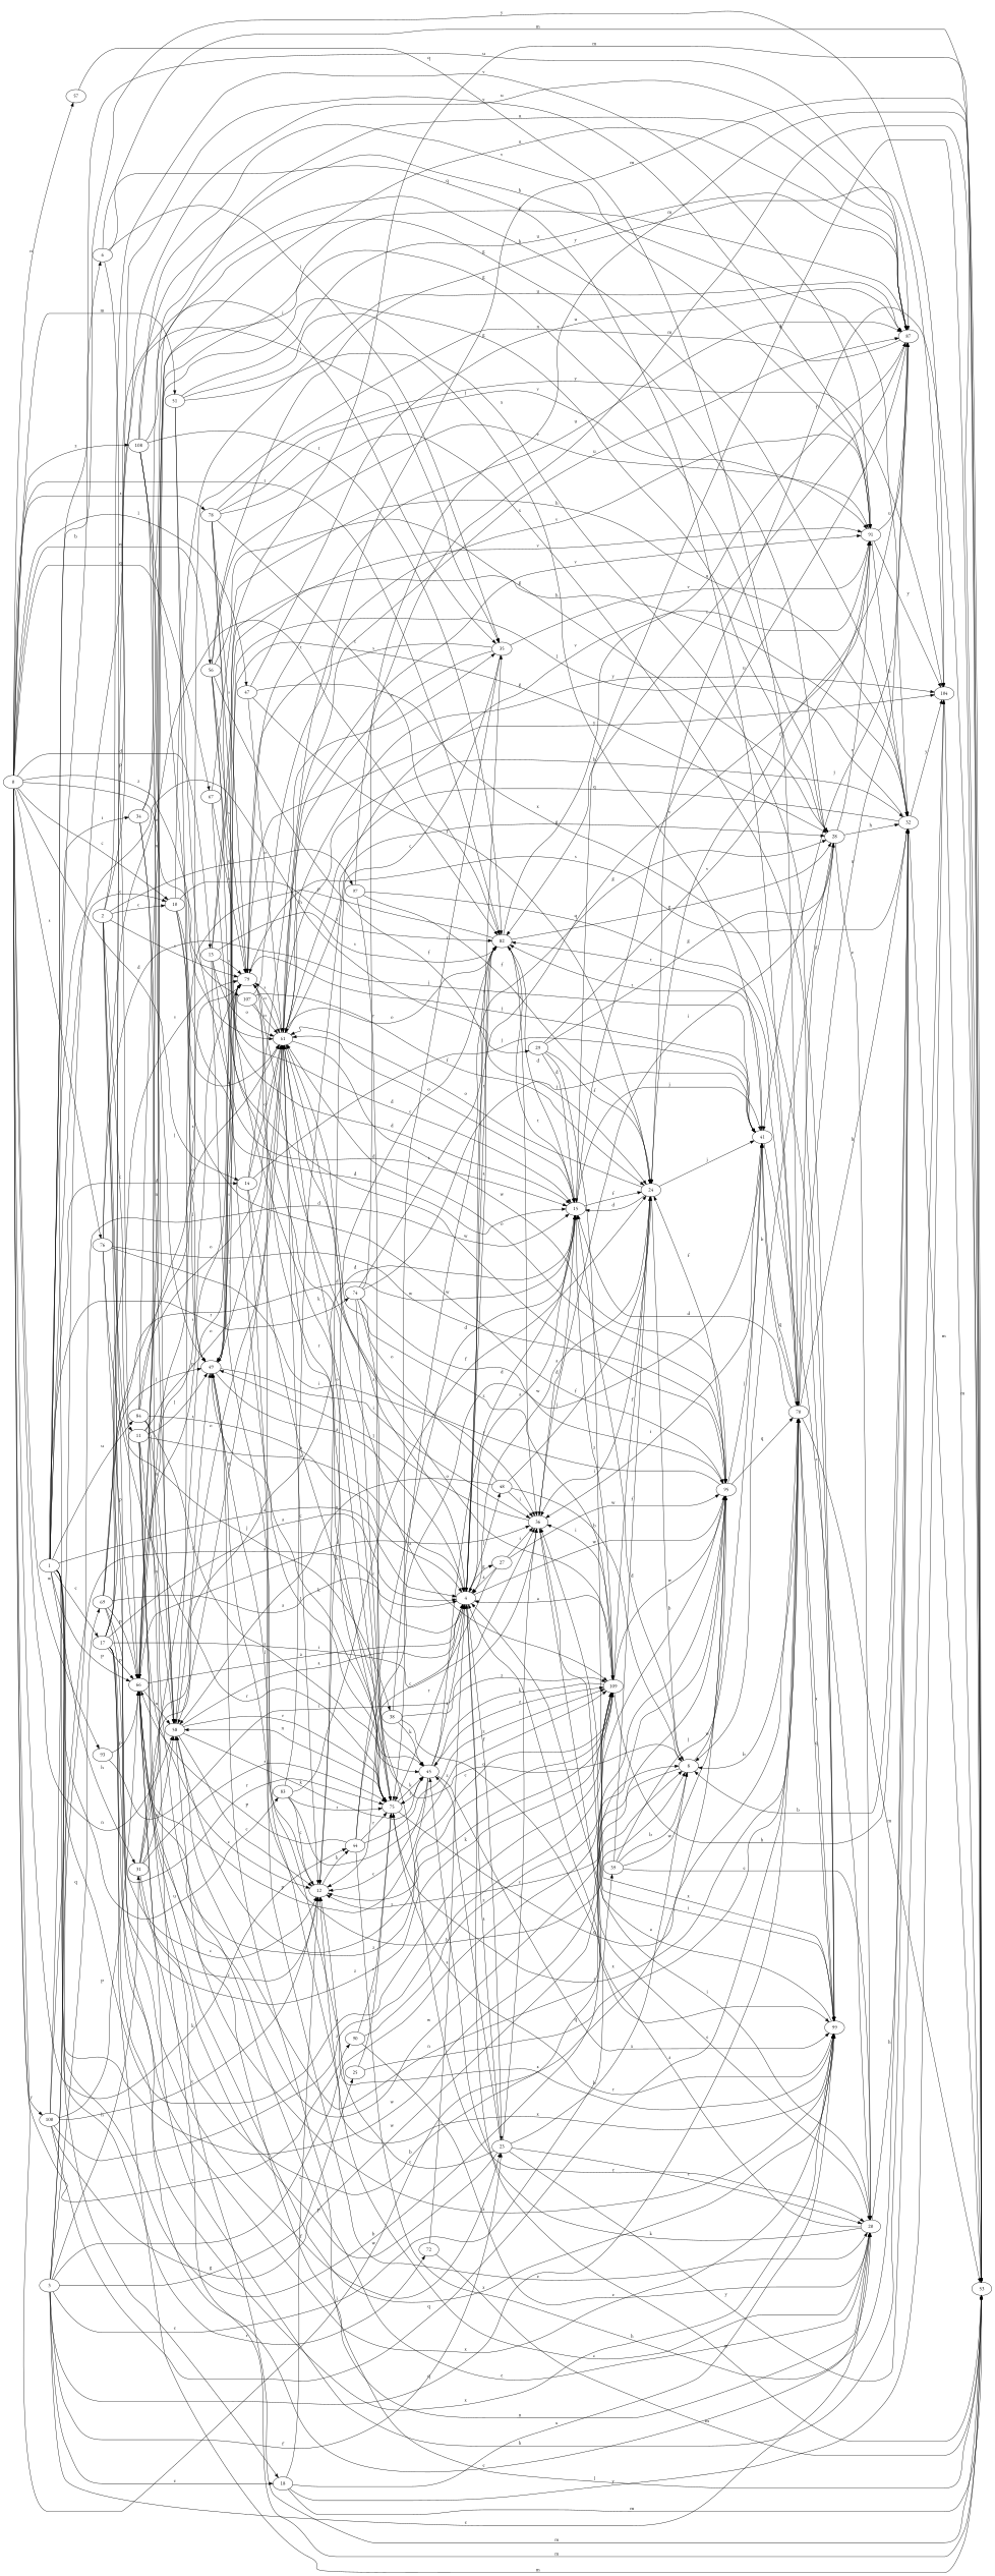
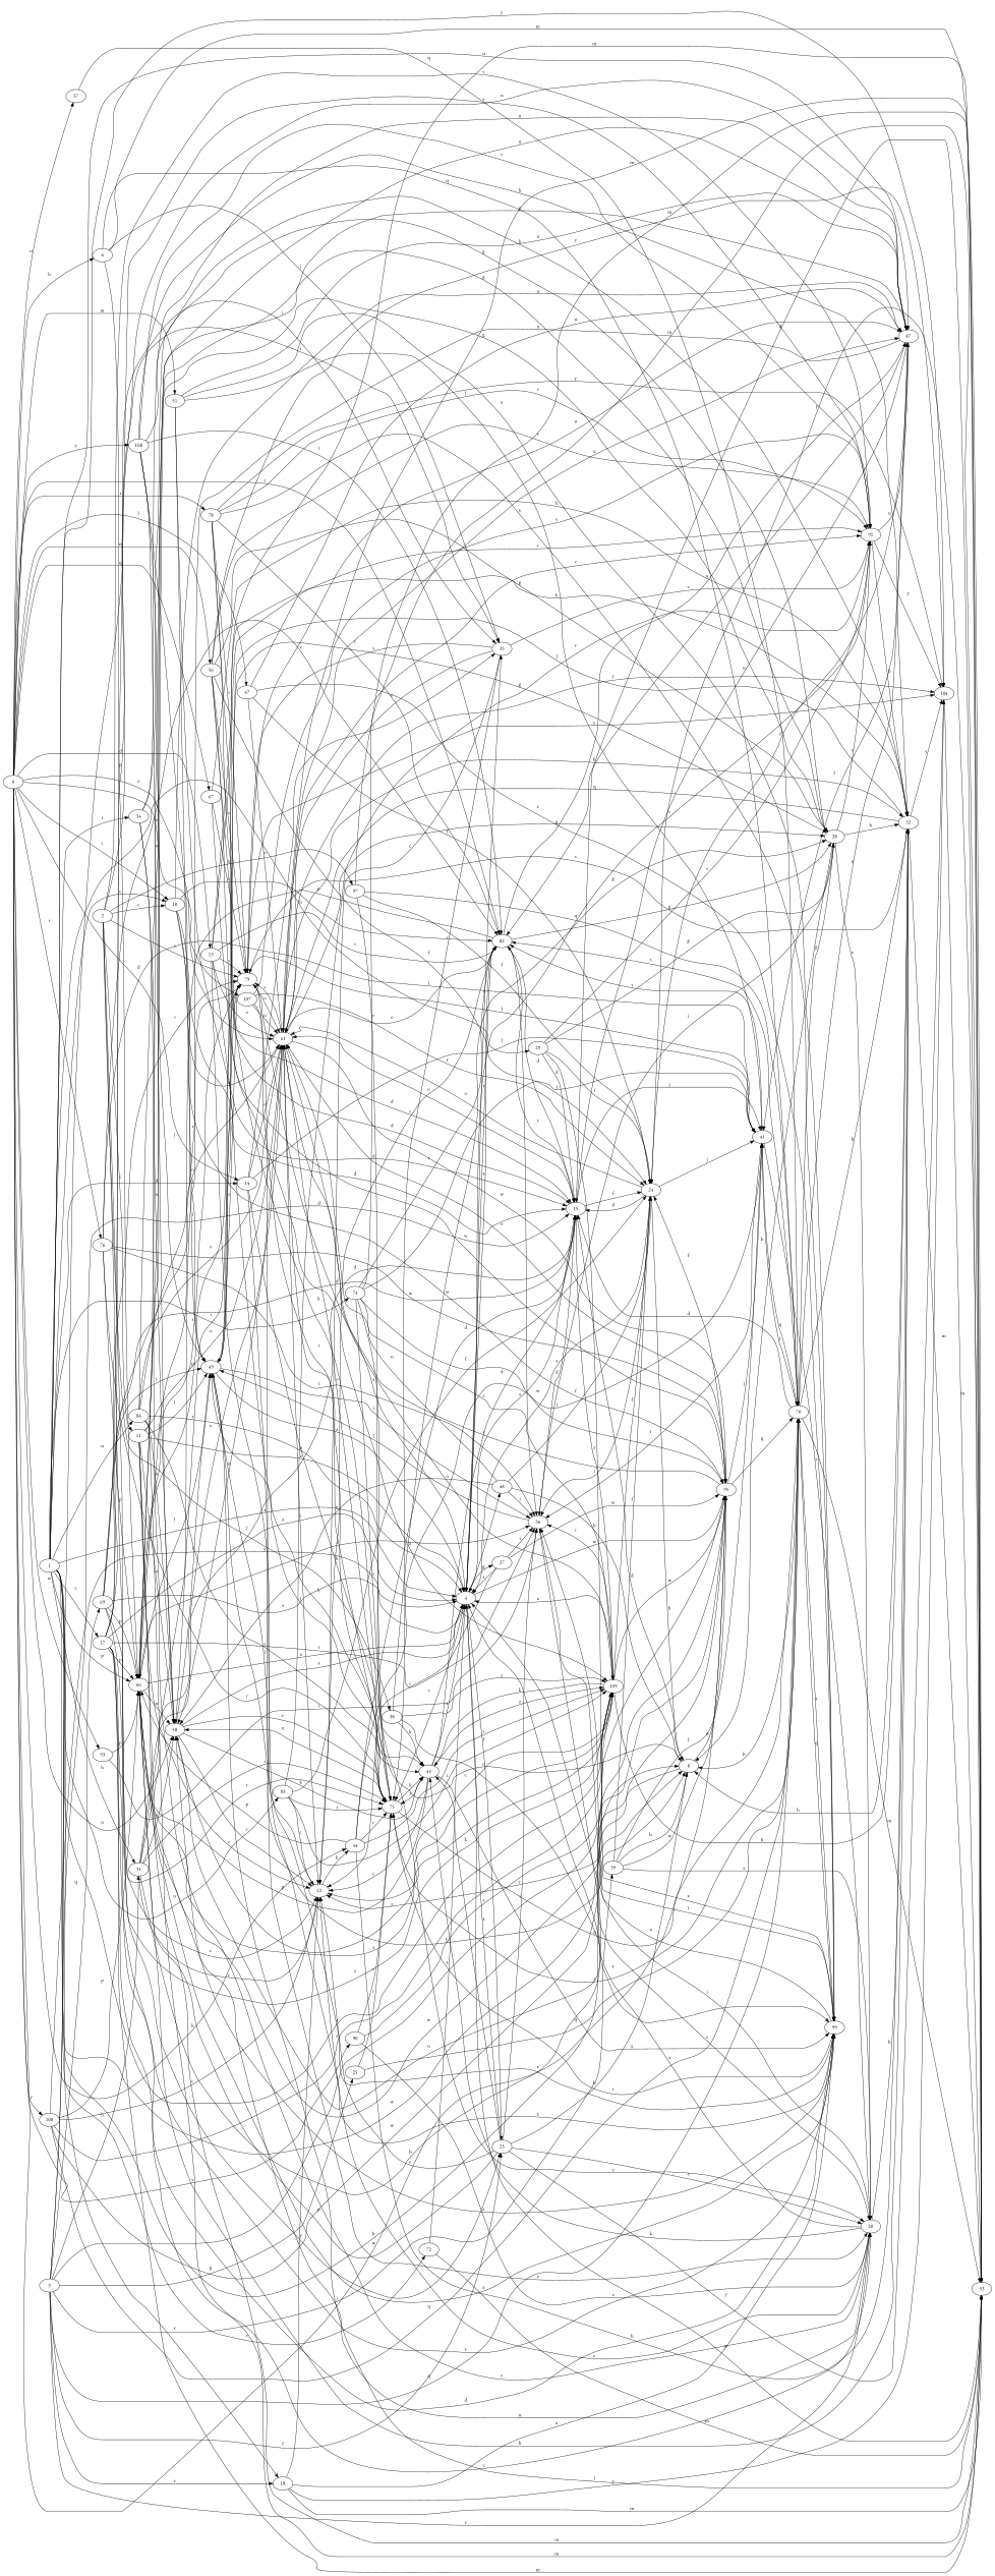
  strict digraph {
    fontname="EB Garamond"
    rankdir=LR
    node [fontname="EB Garamond"]
    edge [fontname="EB Garamond"]
    0
    6
    10
    13
    14
    44
    47
    51
    56
    57
    58
    61
    67
    76
    78
    82
    90
    93
    95
    100
    107
    108
    66
    35
    70
    53
    87
    49
    79
    20
    32
    45
    99
    41
    109
    15
    75
    24
    104
    91
    28
    4
    12
    36
    1
    8
    17
    18
    29
    31
    34
    72
    74
    83
    84
    23
    27
    48
    2
    11
    38
    97
    3
    25
    39
    69
-   100 -> 6 [label=b]
+   0 -> 6 [label=b]
    0 -> 10 [label=c]
    0 -> 13 [label=d]
    0 -> 14 [label=d]
    0 -> 44 [label=k]
    0 -> 47 [label=l]
    0 -> 51 [label=m]
    0 -> 56 [label=n]
    0 -> 57 [label=n]
    0 -> 58 [label=n]
    0 -> 61 [label=o]
    0 -> 67 [label=q]
    0 -> 76 [label=s]
    0 -> 78 [label=s]
    0 -> 82 [label=t]
    0 -> 90 [label=v]
    0 -> 93 [label=w]
    0 -> 95 [label=w]
    0 -> 100 [label=y]
    0 -> 107 [label=z]
    0 -> 108 [label=z]
    6 -> 66 [label=p]
    6 -> 35 [label=i]
    6 -> 70 [label=q]
    6 -> 53 [label=m]
    10 -> 61 [label=o]
    10 -> 82 [label=t]
    10 -> 95 [label=w]
    10 -> 87 [label=u]
    10 -> 49 [label=l]
    13 -> 61 [label=o]
    13 -> 82 [label=t]
    13 -> 53 [label=m]
    13 -> 79 [label=s]
    13 -> 20 [label=e]
    13 -> 32 [label=h]
    13 -> 45 [label=k]
    14 -> 61 [label=o]
    14 -> 35 [label=i]
    14 -> 45 [label=k]
    14 -> 99 [label=x]
    14 -> 41 [label=j]
    44 -> 66 [label=p]
    44 -> 32 [label=h]
    44 -> 41 [label=j]
    44 -> 109 [label=z]
    44 -> 15 [label=d]
    44 -> 75 [label=r]
    47 -> 61 [label=o]
    47 -> 87 [label=u]
    47 -> 99 [label=x]
    47 -> 24 [label=f]
    51 -> 87 [label=u]
    51 -> 49 [label=l]
    51 -> 99 [label=x]
    51 -> 41 [label=j]
    51 -> 15 [label=d]
    56 -> 79 [label=s]
    56 -> 109 [label=z]
    56 -> 15 [label=d]
    56 -> 24 [label=f]
    56 -> 104 [label=y]
    56 -> 91 [label=v]
    56 -> 28 [label=g]
    57 -> 70 [label=q]
    58 -> 49 [label=l]
    58 -> 45 [label=k]
    58 -> 109 [label=z]
    58 -> 75 [label=r]
    58 -> 4 [label=a]
    58 -> 12 [label=c]
    61 -> 58 [label=n]
    61 -> 95 [label=w]
    61 -> 53 [label=m]
    61 -> 87 [label=u]
    61 -> 79 [label=s]
    61 -> 32 [label=h]
    61 -> 104 [label=y]
    61 -> 91 [label=v]
    61 -> 28 [label=g]
    61 -> 4 [label=a]
    61 -> 12 [label=c]
    67 -> 95 [label=w]
    67 -> 79 [label=s]
    67 -> 32 [label=h]
    76 -> 82 [label=t]
    76 -> 95 [label=w]
    76 -> 66 [label=p]
    76 -> 41 [label=j]
    76 -> 75 [label=r]
    76 -> 36 [label=i]
    78 -> 82 [label=t]
    78 -> 79 [label=s]
    78 -> 45 [label=k]
    78 -> 99 [label=x]
    78 -> 15 [label=d]
    78 -> 104 [label=y]
    78 -> 91 [label=v]
    82 -> 61 [label=o]
    82 -> 66 [label=p]
    82 -> 87 [label=u]
    82 -> 15 [label=d]
    82 -> 28 [label=g]
    82 -> 4 [label=a]
    82 -> 12 [label=c]
    82 -> 36 [label=i]
    90 -> 20 [label=e]
    90 -> 109 [label=z]
    90 -> 75 [label=r]
    93 -> 66 [label=p]
    93 -> 36 [label=i]
    95 -> 61 [label=o]
    95 -> 70 [label=q]
    95 -> 79 [label=s]
    95 -> 41 [label=j]
    95 -> 24 [label=f]
    95 -> 12 [label=c]
    100 -> 95 [label=w]
    100 -> 66 [label=p]
    100 -> 70 [label=q]
    100 -> 109 [label=z]
    100 -> 4 [label=a]
    100 -> 12 [label=c]
    107 -> 61 [label=o]
    107 -> 75 [label=r]
    107 -> 24 [label=f]
    107 -> 91 [label=v]
    108 -> 58 [label=n]
    108 -> 82 [label=t]
    108 -> 49 [label=l]
    108 -> 32 [label=h]
    108 -> 15 [label=d]
    108 -> 91 [label=v]
    108 -> 28 [label=g]
    66 -> 58 [label=n]
    66 -> 95 [label=w]
    66 -> 79 [label=s]
    66 -> 32 [label=h]
    66 -> 99 [label=x]
    66 -> 109 [label=z]
    66 -> 28 [label=g]
    66 -> 4 [label=a]
    66 -> 36 [label=i]
    35 -> 61 [label=o]
    35 -> 79 [label=s]
    35 -> 75 [label=r]
    35 -> 91 [label=v]
    35 -> 12 [label=c]
    70 -> 82 [label=t]
    70 -> 53 [label=m]
    70 -> 87 [label=u]
    70 -> 32 [label=h]
    70 -> 99 [label=x]
    70 -> 41 [label=j]
    70 -> 15 [label=d]
    70 -> 75 [label=r]
    70 -> 28 [label=g]
    70 -> 8 [label=b]
    53 -> 49 [label=l]
    53 -> 15 [label=d]
    53 -> 24 [label=f]
    87 -> 58 [label=n]
    87 -> 82 [label=t]
    87 -> 66 [label=p]
    87 -> 41 [label=j]
    87 -> 24 [label=f]
    49 -> 79 [label=s]
    49 -> 91 [label=v]
    49 -> 28 [label=g]
    49 -> 4 [label=a]
    49 -> 36 [label=i]
    49 -> 8 [label=b]
    79 -> 61 [label=o]
    79 -> 66 [label=p]
    79 -> 87 [label=u]
-   79 -> 49 [label=l]
+   66 -> 49 [label=l]
    79 -> 99 [label=x]
    79 -> 41 [label=j]
    79 -> 104 [label=y]
    20 -> 58 [label=n]
    20 -> 32 [label=h]
    20 -> 45 [label=k]
    20 -> 4 [label=a]
    20 -> 12 [label=c]
    20 -> 36 [label=i]
    32 -> 61 [label=q]
    32 -> 53 [label=m]
    32 -> 49 [label=l]
    32 -> 79 [label=s]
    32 -> 104 [label=y]
    32 -> 8 [label=b]
    45 -> 66 [label=p]
    45 -> 99 [label=x]
    45 -> 109 [label=z]
    45 -> 15 [label=d]
    45 -> 75 [label=r]
    45 -> 4 [label=a]
    45 -> 12 [label=c]
    99 -> 70 [label=q]
    99 -> 75 [label=r]
    99 -> 4 [label=a]
    99 -> 36 [label=i]
    41 -> 82 [label=t]
    41 -> 70 [label=q]
    41 -> 20 [label=e]
    41 -> 36 [label=i]
    109 -> 61 [label=o]
    109 -> 95 [label=w]
    109 -> 32 [label=h]
    109 -> 45 [label=k]
    109 -> 24 [label=f]
    109 -> 4 [label=a]
    109 -> 12 [label=c]
    109 -> 36 [label=i]
    15 -> 61 [label=o]
    15 -> 82 [label=t]
    15 -> 87 [label=u]
    15 -> 41 [label=j]
    15 -> 109 [label=z]
    15 -> 24 [label=f]
    15 -> 4 [label=a]
    75 -> 58 [label=n]
    75 -> 61 [label=o]
    75 -> 70 [label=q]
    75 -> 49 [label=l]
    75 -> 45 [label=k]
    24 -> 61 [label=o]
    24 -> 41 [label=j]
    24 -> 15 [label=d]
    24 -> 4 [label=a]
    24 -> 36 [label=i]
    24 -> 8 [label=b]
    104 -> 53 [label=m]
    91 -> 87 [label=u]
    91 -> 32 [label=h]
    91 -> 104 [label=y]
    28 -> 20 [label=e]
    28 -> 32 [label=h]
    28 -> 91 [label=v]
    28 -> 36 [label=i]
    28 -> 8 [label=b]
    4 -> 82 [label=t]
    4 -> 95 [label=w]
    4 -> 35 [label=i]
    4 -> 53 [label=m]
    4 -> 75 [label=r]
    4 -> 91 [label=v]
    4 -> 23 [label=f]
    4 -> 27 [label=g]
    4 -> 48 [label=l]
    12 -> 44 [label=k]
    12 -> 49 [label=l]
    36 -> 49 [label=l]
    36 -> 20 [label=e]
    36 -> 15 [label=d]
    1 -> 10 [label=c]
    1 -> 14 [label=d]
    1 -> 95 [label=w]
    1 -> 66 [label=p]
    1 -> 87 [label=u]
    1 -> 109 [label=z]
    1 -> 104 [label=y]
    1 -> 4 [label=a]
    1 -> 8 [label=b]
    1 -> 17 [label=e]
    1 -> 18 [label=e]
    1 -> 29 [label=h]
    1 -> 31 [label=h]
    1 -> 34 [label=i]
    1 -> 72 [label=r]
    1 -> 74 [label=r]
    1 -> 83 [label=u]
    1 -> 84 [label=u]
    8 -> 58 [label=n]
    8 -> 61 [label=o]
    8 -> 95 [label=w]
    8 -> 15 [label=d]
    17 -> 61 [label=o]
    17 -> 66 [label=p]
    17 -> 53 [label=m]
    17 -> 87 [label=u]
    17 -> 49 [label=l]
    17 -> 20 [label=e]
    17 -> 99 [label=x]
    17 -> 109 [label=z]
    17 -> 4 [label=a]
    17 -> 36 [label=i]
    18 -> 53 [label=m]
    18 -> 99 [label=x]
    18 -> 104 [label=y]
    18 -> 12 [label=c]
    29 -> 99 [label=x]
    29 -> 15 [label=d]
    29 -> 24 [label=f]
    29 -> 91 [label=v]
    29 -> 28 [label=g]
    31 -> 58 [label=n]
    31 -> 61 [label=o]
    31 -> 79 [label=s]
    31 -> 15 [label=d]
    31 -> 75 [label=r]
    31 -> 12 [label=c]
    31 -> 8 [label=b]
    34 -> 58 [label=n]
    34 -> 87 [label=u]
    34 -> 20 [label=e]
    34 -> 32 [label=h]
    72 -> 53 [label=m]
    72 -> 4 [label=a]
    74 -> 82 [label=t]
    74 -> 95 [label=w]
    74 -> 53 [label=m]
    74 -> 20 [label=e]
    74 -> 41 [label=j]
    74 -> 109 [label=z]
    74 -> 75 [label=r]
    83 -> 109 [label=z]
    83 -> 75 [label=r]
    83 -> 24 [label=f]
    83 -> 91 [label=v]
    83 -> 12 [label=c]
    84 -> 58 [label=n]
    84 -> 61 [label=o]
    84 -> 53 [label=m]
    84 -> 79 [label=s]
    84 -> 75 [label=r]
    84 -> 28 [label=g]
    84 -> 4 [label=a]
    23 -> 66 [label=p]
    23 -> 20 [label=e]
    23 -> 45 [label=k]
    23 -> 104 [label=y]
    23 -> 4 [label=a]
    23 -> 12 [label=c]
    23 -> 36 [label=i]
    23 -> 8 [label=b]
    27 -> 95 [label=w]
    27 -> 4 [label=a]
    27 -> 12 [label=c]
    27 -> 36 [label=i]
    48 -> 58 [label=n]
    48 -> 61 [label=o]
    48 -> 24 [label=f]
    48 -> 36 [label=i]
    48 -> 8 [label=b]
    2 -> 10 [label=c]
    2 -> 35 [label=i]
    2 -> 79 [label=s]
    2 -> 91 [label=v]
    2 -> 12 [label=c]
    2 -> 23 [label=f]
    2 -> 11 [label=c]
    2 -> 38 [label=j]
    2 -> 97 [label=x]
    11 -> 58 [label=n]
    11 -> 61 [label=o]
    11 -> 53 [label=m]
    11 -> 87 [label=u]
    11 -> 49 [label=l]
    11 -> 99 [label=x]
    11 -> 4 [label=a]
    11 -> 12 [label=c]
    38 -> 45 [label=k]
    38 -> 99 [label=x]
    38 -> 109 [label=z]
    38 -> 28 [label=g]
    97 -> 70 [label=q]
    97 -> 53 [label=m]
    97 -> 75 [label=r]
    97 -> 24 [label=f]
    3 -> 35 [label=i]
    3 -> 70 [label=q]
    3 -> 20 [label=e]
    3 -> 109 [label=z]
    3 -> 15 [label=d]
    3 -> 18 [label=e]
    3 -> 31 [label=h]
    3 -> 23 [label=f]
    3 -> 25 [label=g]
    3 -> 39 [label=j]
    3 -> 69 [label=q]
    25 -> 70 [label=q]
    25 -> 75 [label=r]
    39 -> 95 [label=w]
    39 -> 20 [label=e]
    39 -> 41 [label=j]
    39 -> 24 [label=f]
    39 -> 8 [label=b]
    69 -> 66 [label=p]
    69 -> 79 [label=s]
-   69 -> 99 [label=x]
+   69 -> 99 [label=d]
    69 -> 15 [label=d]
    69 -> 75 [label=r]
    69 -> 91 [label=v]
    69 -> 4 [label=a]
  }
